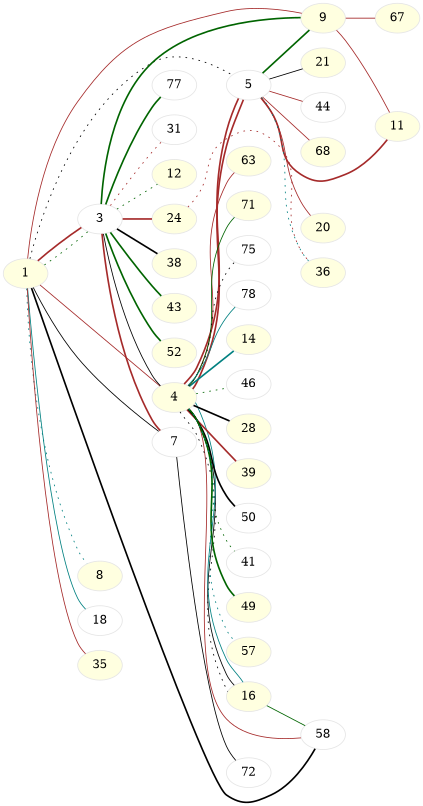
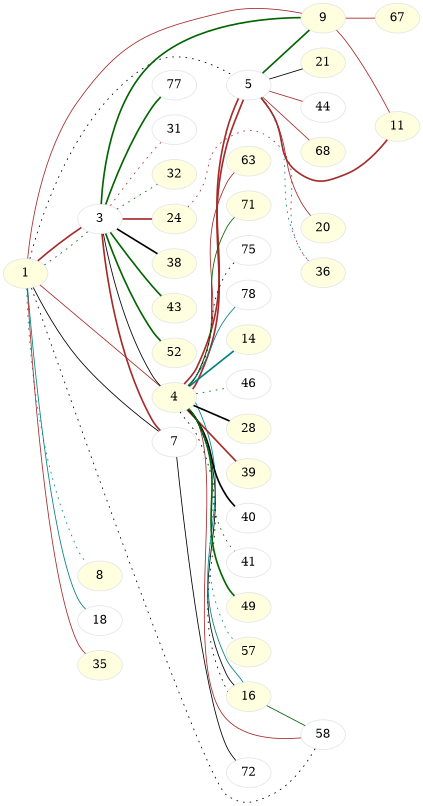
  graph {
    rankdir=LR
    node [color=gray90 fillcolor=lightyellow style=filled]
    edge [color=brown style=solid]
    1 [super="+42+2+53+64+69+76+79+27"]
    3 [fillcolor=white super="+25+15"]
    4
    5 [fillcolor=white super="+6"]
    7 [fillcolor=white]
    8
    9 [super="+17+62+55"]
    18 [fillcolor=white]
    35
    58 [fillcolor=white super="+66"]
    24 [super="+48"]
    31 [fillcolor=white]
-   32 [label=12]
+   32
    38
    43 [super="+59"]
    52
    77 [fillcolor=white]
    14
    16 [super="+73+37+33+22"]
    n20 [fillcolor=white label=46]
    28
    39
-   40 [fillcolor=white label=50]
+   40 [fillcolor=white]
    41 [fillcolor=white]
    49
    57
    63
    71
    75 [fillcolor=white]
    78 [fillcolor=white]
    11
    20
    21
    36
    44 [fillcolor=white]
    68
    72 [fillcolor=white]
    67 [super="+80"]
    1 -- 3 [color=darkgreen style=dotted weight=3]
    1 -- 3 [style=bold]
    1 -- 4
    1 -- 5 [color=black style=dotted]
    1 -- 7 [color=black]
    1 -- 8 [color=teal style=dotted]
    1 -- 9
    1 -- 18 [color=teal]
    1 -- 35
-   1 -- 58 [color=black style=bold]
+   1 -- 58 [color=black style=dotted]
    3 -- 4 [color=black]
    3 -- 7 [style=bold]
    3 -- 9 [color=darkgreen style=bold weight=5]
    3 -- 24 [style=bold weight=2]
    3 -- 31 [style=dotted]
    3 -- 32 [color=darkgreen style=dotted]
    3 -- 38 [color=black style=bold]
    3 -- 43 [color=darkgreen style=bold]
    3 -- 52 [color=darkgreen style=bold]
    3 -- 77 [color=darkgreen style=bold]
    4 -- 5 [style=bold weight=2]
    4 -- 5 [style=bold]
    4 -- 58
    4 -- 14 [color=teal style=bold]
    4 -- 16 [color=black style=dotted]
    4 -- 16 [color=black]
    4 -- 16 [color=teal]
    4 -- n20 [color=darkgreen style=dotted]
    4 -- 28 [color=black style=bold]
    4 -- 39 [style=bold]
    4 -- 40 [color=black style=bold]
    4 -- 41 [color=darkgreen style=dotted]
    4 -- 49 [color=darkgreen style=bold]
    4 -- 57 [color=teal style=dotted]
    4 -- 63
    4 -- 71 [color=darkgreen]
    4 -- 75 [color=black style=dotted]
    4 -- 78 [color=teal]
    5 -- 9 [color=darkgreen style=bold]
    5 -- 11 [style=bold]
    5 -- 20
    5 -- 21 [color=black]
    5 -- 36 [color=teal style=dotted]
    5 -- 44
    5 -- 68
    7 -- 72 [color=black]
    9 -- 11
    9 -- 67
    24 -- 36 [style=dotted]
    16 -- 58 [color=darkgreen]
  }
